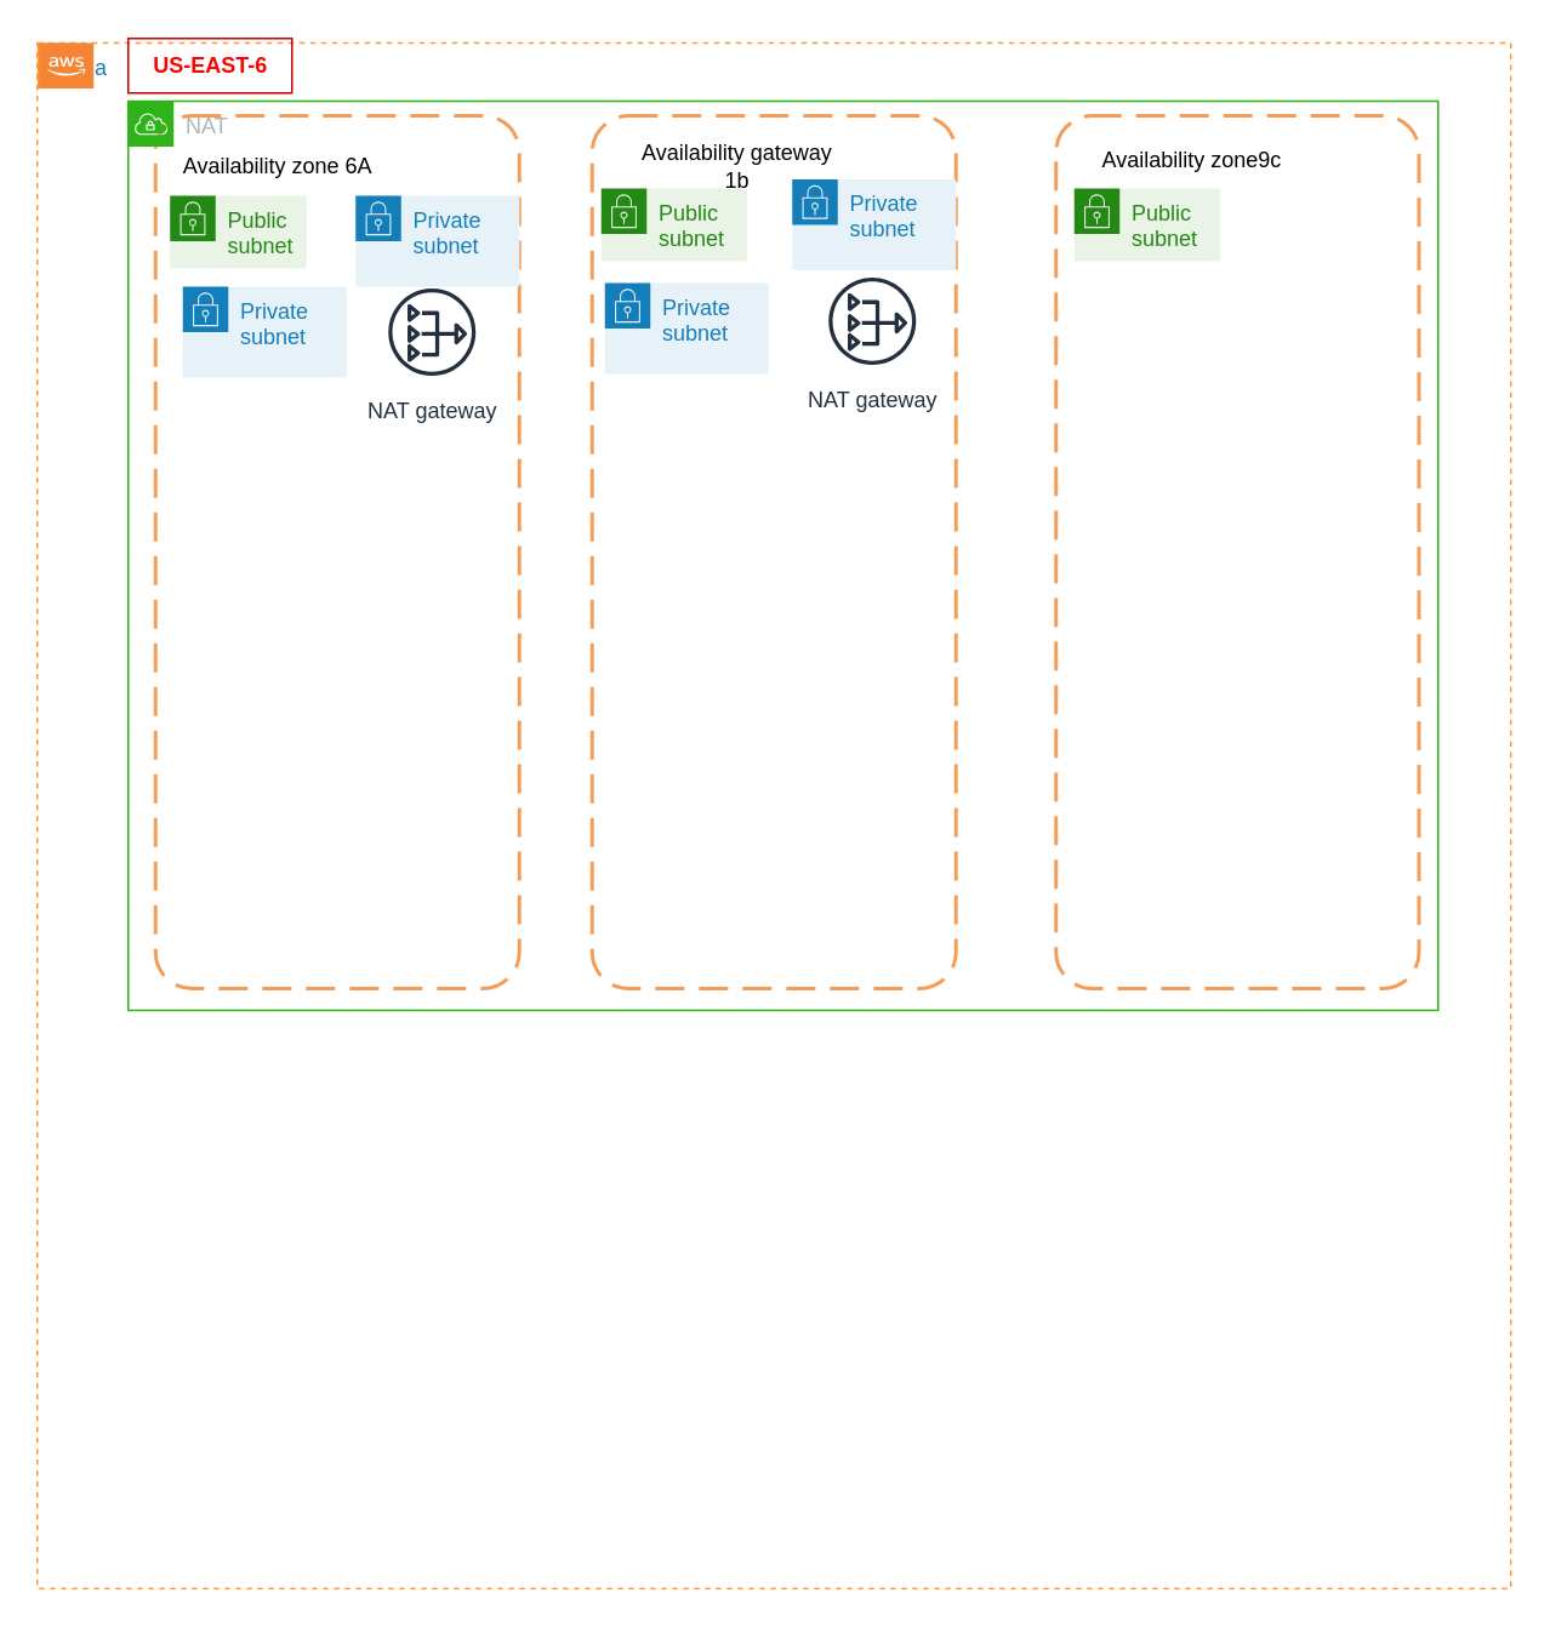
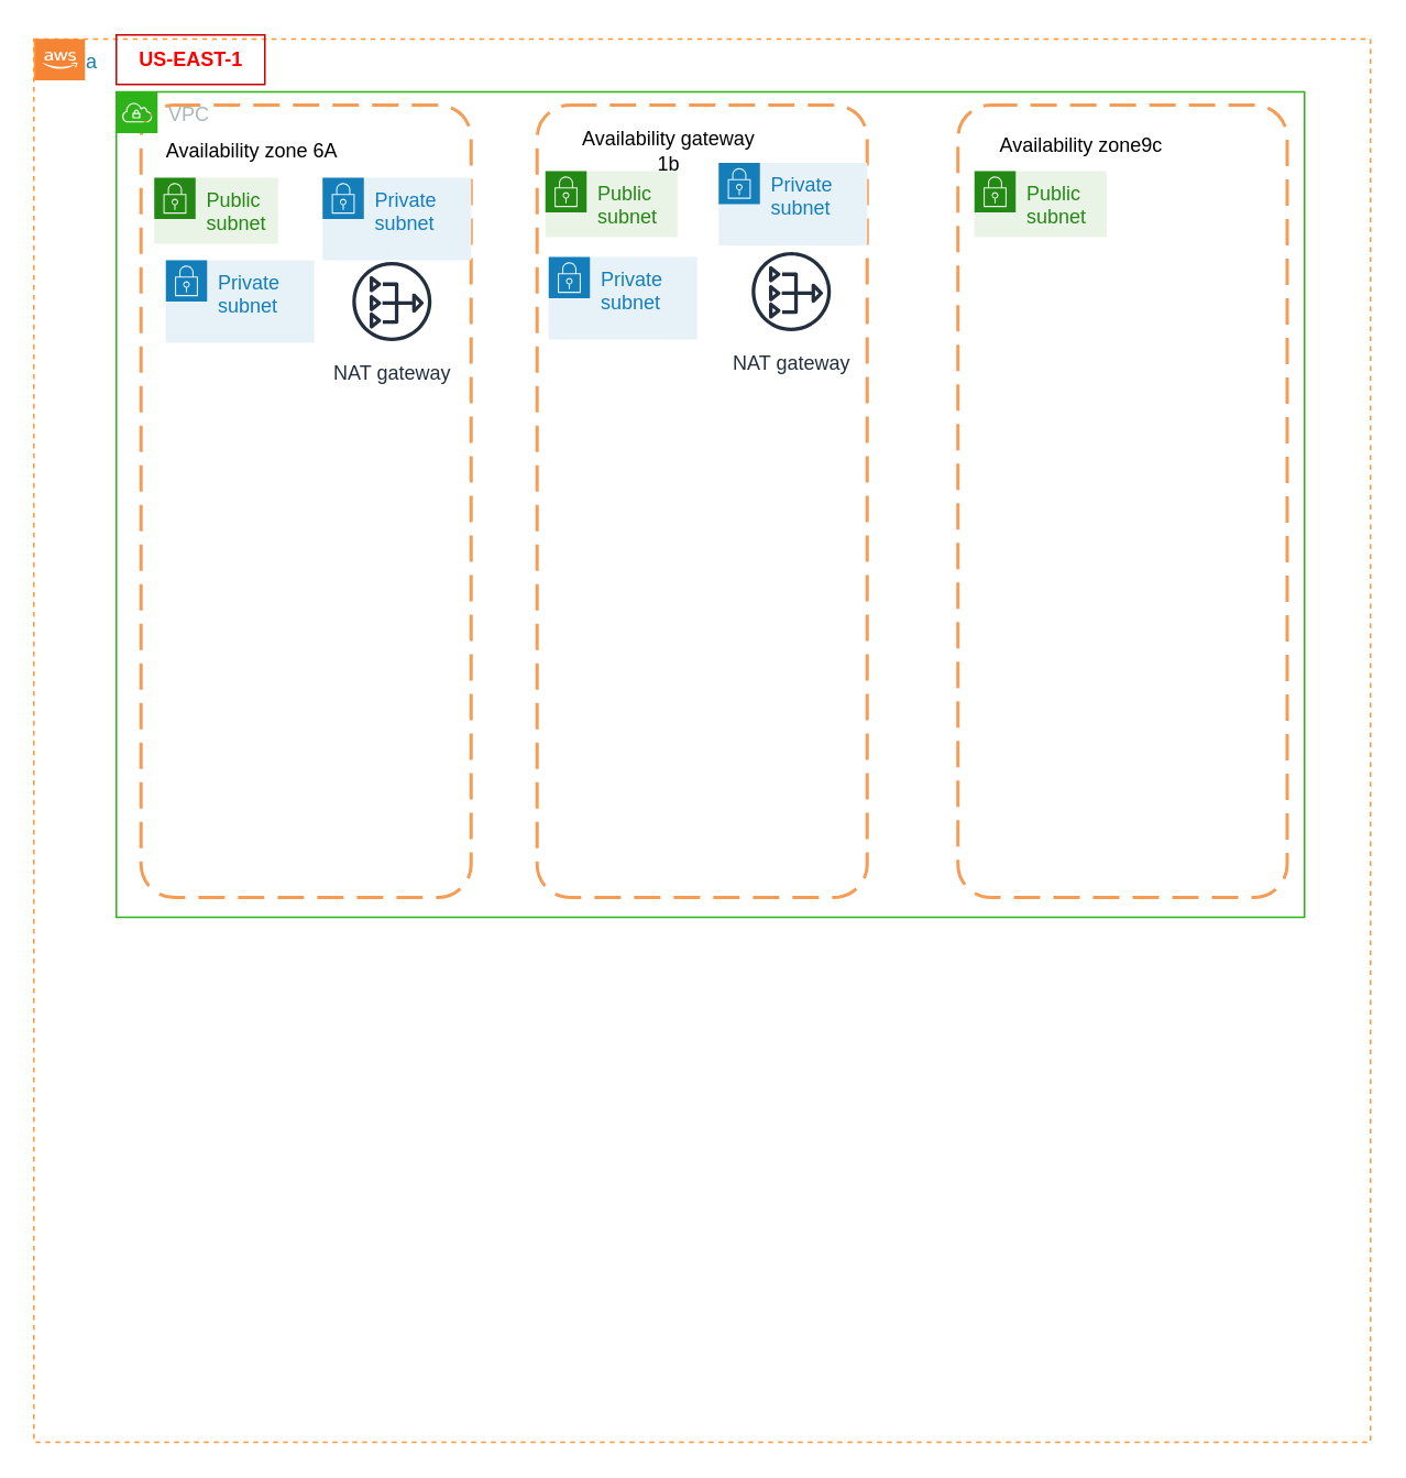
  <mxCell id="0" />
  <mxCell id="1" parent="0" />
  <mxCell id="2" value="NAT gateway" style="sketch=0;outlineConnect=0;fontColor=#232F3E;gradientColor=none;strokeColor=#232F3E;fillColor=#ffffff;dashed=0;verticalLabelPosition=bottom;verticalAlign=top;align=center;html=1;fontSize=12;fontStyle=0;aspect=fixed;shape=mxgraph.aws4.resourceIcon;resIcon=mxgraph.aws4.nat_gateway;" vertex="1" parent="1"><mxGeometry x="449" y="146" width="60" height="60" as="geometry" /></mxCell>
  <mxCell id="3" value="NAT gateway" style="sketch=0;outlineConnect=0;fontColor=#232F3E;gradientColor=none;strokeColor=#232F3E;fillColor=#ffffff;dashed=0;verticalLabelPosition=bottom;verticalAlign=top;align=center;html=1;fontSize=12;fontStyle=0;aspect=fixed;shape=mxgraph.aws4.resourceIcon;resIcon=mxgraph.aws4.nat_gateway;" vertex="1" parent="1"><mxGeometry x="207" y="152" width="60" height="60" as="geometry" /></mxCell>
  <mxCell id="4" value="a" style="points=[[0,0],[0.25,0],[0.5,0],[0.75,0],[1,0],[1,0.25],[1,0.5],[1,0.75],[1,1],[0.75,1],[0.5,1],[0.25,1],[0,1],[0,0.75],[0,0.5],[0,0.25]];outlineConnect=0;gradientColor=none;html=1;whiteSpace=wrap;fontSize=12;fontStyle=0;container=1;pointerEvents=0;collapsible=0;recursiveResize=0;shape=mxgraph.aws4.group;grIcon=mxgraph.aws4.group_region;strokeColor=#FF9933;fillColor=none;verticalAlign=top;align=left;spacingLeft=30;fontColor=#147EBA;dashed=1;" vertex="1" parent="1"><mxGeometry x="20" y="23" width="810" height="850" as="geometry" /></mxCell>
  <mxCell id="5" value="" style="outlineConnect=0;dashed=0;verticalLabelPosition=bottom;verticalAlign=top;align=center;html=1;shape=mxgraph.aws3.cloud_2;fillColor=#F58534;gradientColor=none;" vertex="1" parent="4"><mxGeometry x="1" width="30" height="25" as="geometry" /></mxCell>
  <mxCell id="6" value="" style="rounded=1;arcSize=10;dashed=1;strokeColor=#F59D56;fillColor=none;gradientColor=none;dashPattern=8 4;strokeWidth=2;" vertex="1" parent="4"><mxGeometry x="65" y="40" width="200" height="480" as="geometry" /></mxCell>
  <mxCell id="7" value="" style="rounded=1;arcSize=10;dashed=1;strokeColor=#F59D56;fillColor=none;gradientColor=none;dashPattern=8 4;strokeWidth=2;" vertex="1" parent="4"><mxGeometry x="560" y="40" width="199.5" height="480" as="geometry" /></mxCell>
  <mxCell id="8" value="Availability zone 6A" style="text;html=1;strokeColor=none;fillColor=none;align=center;verticalAlign=middle;whiteSpace=wrap;rounded=0;" vertex="1" parent="4"><mxGeometry x="75" y="48" width="115" height="40" as="geometry" /></mxCell>
  <mxCell id="9" value="Availability zone9c" style="text;html=1;strokeColor=none;fillColor=none;align=center;verticalAlign=middle;whiteSpace=wrap;rounded=0;" vertex="1" parent="4"><mxGeometry x="570" y="45" width="130" height="40" as="geometry" /></mxCell>
  <mxCell id="10" value="Availability gateway 1b" style="text;html=1;strokeColor=none;fillColor=none;align=center;verticalAlign=middle;whiteSpace=wrap;rounded=0;" vertex="1" parent="4"><mxGeometry x="330" y="48" width="110" height="40" as="geometry" /></mxCell>
  <mxCell id="11" value="" style="rounded=1;arcSize=10;dashed=1;strokeColor=#F59D56;fillColor=none;gradientColor=none;dashPattern=8 4;strokeWidth=2;" vertex="1" parent="4"><mxGeometry x="305" y="40" width="200" height="480" as="geometry" /></mxCell>
  <mxCell id="12" value="Public subnet" style="points=[[0,0],[0.25,0],[0.5,0],[0.75,0],[1,0],[1,0.25],[1,0.5],[1,0.75],[1,1],[0.75,1],[0.5,1],[0.25,1],[0,1],[0,0.75],[0,0.5],[0,0.25]];outlineConnect=0;gradientColor=none;html=1;whiteSpace=wrap;fontSize=12;fontStyle=0;container=1;pointerEvents=0;collapsible=0;recursiveResize=0;shape=mxgraph.aws4.group;grIcon=mxgraph.aws4.group_security_group;grStroke=0;strokeColor=#248814;fillColor=#E9F3E6;verticalAlign=top;align=left;spacingLeft=30;fontColor=#248814;dashed=0;" vertex="1" parent="4"><mxGeometry x="570" y="80" width="80" height="40" as="geometry" /></mxCell>
  <mxCell id="13" value="Public subnet" style="points=[[0,0],[0.25,0],[0.5,0],[0.75,0],[1,0],[1,0.25],[1,0.5],[1,0.75],[1,1],[0.75,1],[0.5,1],[0.25,1],[0,1],[0,0.75],[0,0.5],[0,0.25]];outlineConnect=0;gradientColor=none;html=1;whiteSpace=wrap;fontSize=12;fontStyle=0;container=1;pointerEvents=0;collapsible=0;recursiveResize=0;shape=mxgraph.aws4.group;grIcon=mxgraph.aws4.group_security_group;grStroke=0;strokeColor=#248814;fillColor=#E9F3E6;verticalAlign=top;align=left;spacingLeft=30;fontColor=#248814;dashed=0;" vertex="1" parent="4"><mxGeometry x="310" y="80" width="80" height="40" as="geometry" /></mxCell>
  <mxCell id="14" value="Public subnet" style="points=[[0,0],[0.25,0],[0.5,0],[0.75,0],[1,0],[1,0.25],[1,0.5],[1,0.75],[1,1],[0.75,1],[0.5,1],[0.25,1],[0,1],[0,0.75],[0,0.5],[0,0.25]];outlineConnect=0;gradientColor=none;html=1;whiteSpace=wrap;fontSize=12;fontStyle=0;container=1;pointerEvents=0;collapsible=0;recursiveResize=0;shape=mxgraph.aws4.group;grIcon=mxgraph.aws4.group_security_group;grStroke=0;strokeColor=#248814;fillColor=#E9F3E6;verticalAlign=top;align=left;spacingLeft=30;fontColor=#248814;dashed=0;" vertex="1" parent="4"><mxGeometry x="73" y="84" width="75" height="40" as="geometry" /></mxCell>
  <mxCell id="15" value="Private subnet" style="points=[[0,0],[0.25,0],[0.5,0],[0.75,0],[1,0],[1,0.25],[1,0.5],[1,0.75],[1,1],[0.75,1],[0.5,1],[0.25,1],[0,1],[0,0.75],[0,0.5],[0,0.25]];outlineConnect=0;gradientColor=none;html=1;whiteSpace=wrap;fontSize=12;fontStyle=0;container=1;pointerEvents=0;collapsible=0;recursiveResize=0;shape=mxgraph.aws4.group;grIcon=mxgraph.aws4.group_security_group;grStroke=0;strokeColor=#147EBA;fillColor=#E6F2F8;verticalAlign=top;align=left;spacingLeft=30;fontColor=#147EBA;dashed=0;" vertex="1" parent="4"><mxGeometry x="415" y="75" width="90" height="50" as="geometry" /></mxCell>
  <mxCell id="16" value="Private subnet" style="points=[[0,0],[0.25,0],[0.5,0],[0.75,0],[1,0],[1,0.25],[1,0.5],[1,0.75],[1,1],[0.75,1],[0.5,1],[0.25,1],[0,1],[0,0.75],[0,0.5],[0,0.25]];outlineConnect=0;gradientColor=none;html=1;whiteSpace=wrap;fontSize=12;fontStyle=0;container=1;pointerEvents=0;collapsible=0;recursiveResize=0;shape=mxgraph.aws4.group;grIcon=mxgraph.aws4.group_security_group;grStroke=0;strokeColor=#147EBA;fillColor=#E6F2F8;verticalAlign=top;align=left;spacingLeft=30;fontColor=#147EBA;dashed=0;" vertex="1" parent="4"><mxGeometry x="175" y="84" width="90" height="50" as="geometry" /></mxCell>
  <mxCell id="17" value="Private subnet" style="points=[[0,0],[0.25,0],[0.5,0],[0.75,0],[1,0],[1,0.25],[1,0.5],[1,0.75],[1,1],[0.75,1],[0.5,1],[0.25,1],[0,1],[0,0.75],[0,0.5],[0,0.25]];outlineConnect=0;gradientColor=none;html=1;whiteSpace=wrap;fontSize=12;fontStyle=0;container=1;pointerEvents=0;collapsible=0;recursiveResize=0;shape=mxgraph.aws4.group;grIcon=mxgraph.aws4.group_security_group;grStroke=0;strokeColor=#147EBA;fillColor=#E6F2F8;verticalAlign=top;align=left;spacingLeft=30;fontColor=#147EBA;dashed=0;" vertex="1" parent="4"><mxGeometry x="80" y="134" width="90" height="50" as="geometry" /></mxCell>
- <mxCell id="18" value="NAT" style="points=[[0,0],[0.25,0],[0.5,0],[0.75,0],[1,0],[1,0.25],[1,0.5],[1,0.75],[1,1],[0.75,1],[0.5,1],[0.25,1],[0,1],[0,0.75],[0,0.5],[0,0.25]];outlineConnect=0;gradientColor=none;html=1;whiteSpace=wrap;fontSize=12;fontStyle=0;container=1;pointerEvents=0;collapsible=0;recursiveResize=0;shape=mxgraph.aws4.group;grIcon=mxgraph.aws4.group_vpc;strokeColor=#2eb319;fillColor=none;verticalAlign=top;align=left;spacingLeft=30;fontColor=#AAB7B8;dashed=0;" vertex="1" parent="4"><mxGeometry x="50" y="32" width="720" height="500" as="geometry" /></mxCell>
+ <mxCell id="18" value="VPC" style="points=[[0,0],[0.25,0],[0.5,0],[0.75,0],[1,0],[1,0.25],[1,0.5],[1,0.75],[1,1],[0.75,1],[0.5,1],[0.25,1],[0,1],[0,0.75],[0,0.5],[0,0.25]];outlineConnect=0;gradientColor=none;html=1;whiteSpace=wrap;fontSize=12;fontStyle=0;container=1;pointerEvents=0;collapsible=0;recursiveResize=0;shape=mxgraph.aws4.group;grIcon=mxgraph.aws4.group_vpc;strokeColor=#2eb319;fillColor=none;verticalAlign=top;align=left;spacingLeft=30;fontColor=#AAB7B8;dashed=0;" vertex="1" parent="4"><mxGeometry x="50" y="32" width="720" height="500" as="geometry" /></mxCell>
  <mxCell id="19" value="Private subnet" style="points=[[0,0],[0.25,0],[0.5,0],[0.75,0],[1,0],[1,0.25],[1,0.5],[1,0.75],[1,1],[0.75,1],[0.5,1],[0.25,1],[0,1],[0,0.75],[0,0.5],[0,0.25]];outlineConnect=0;gradientColor=none;html=1;whiteSpace=wrap;fontSize=12;fontStyle=0;container=1;pointerEvents=0;collapsible=0;recursiveResize=0;shape=mxgraph.aws4.group;grIcon=mxgraph.aws4.group_security_group;grStroke=0;strokeColor=#147EBA;fillColor=#E6F2F8;verticalAlign=top;align=left;spacingLeft=30;fontColor=#147EBA;dashed=0;" vertex="1" parent="4"><mxGeometry x="312" y="132" width="90" height="50" as="geometry" /></mxCell>
- <mxCell id="20" value="&lt;b&gt;&lt;font color=&quot;#ff0000&quot;&gt;US-EAST-6&lt;/font&gt;&lt;/b&gt;" style="text;html=1;align=center;verticalAlign=middle;resizable=0;points=[];autosize=1;strokeColor=#CC0000;" vertex="1" parent="4"><mxGeometry x="50" y="-2.5" width="90" height="30" as="geometry" /></mxCell>
+ <mxCell id="20" value="&lt;b&gt;&lt;font color=&quot;#ff0000&quot;&gt;US-EAST-1&lt;/font&gt;&lt;/b&gt;" style="text;html=1;align=center;verticalAlign=middle;resizable=0;points=[];autosize=1;strokeColor=#CC0000;" vertex="1" parent="4"><mxGeometry x="50" y="-2.5" width="90" height="30" as="geometry" /></mxCell>
